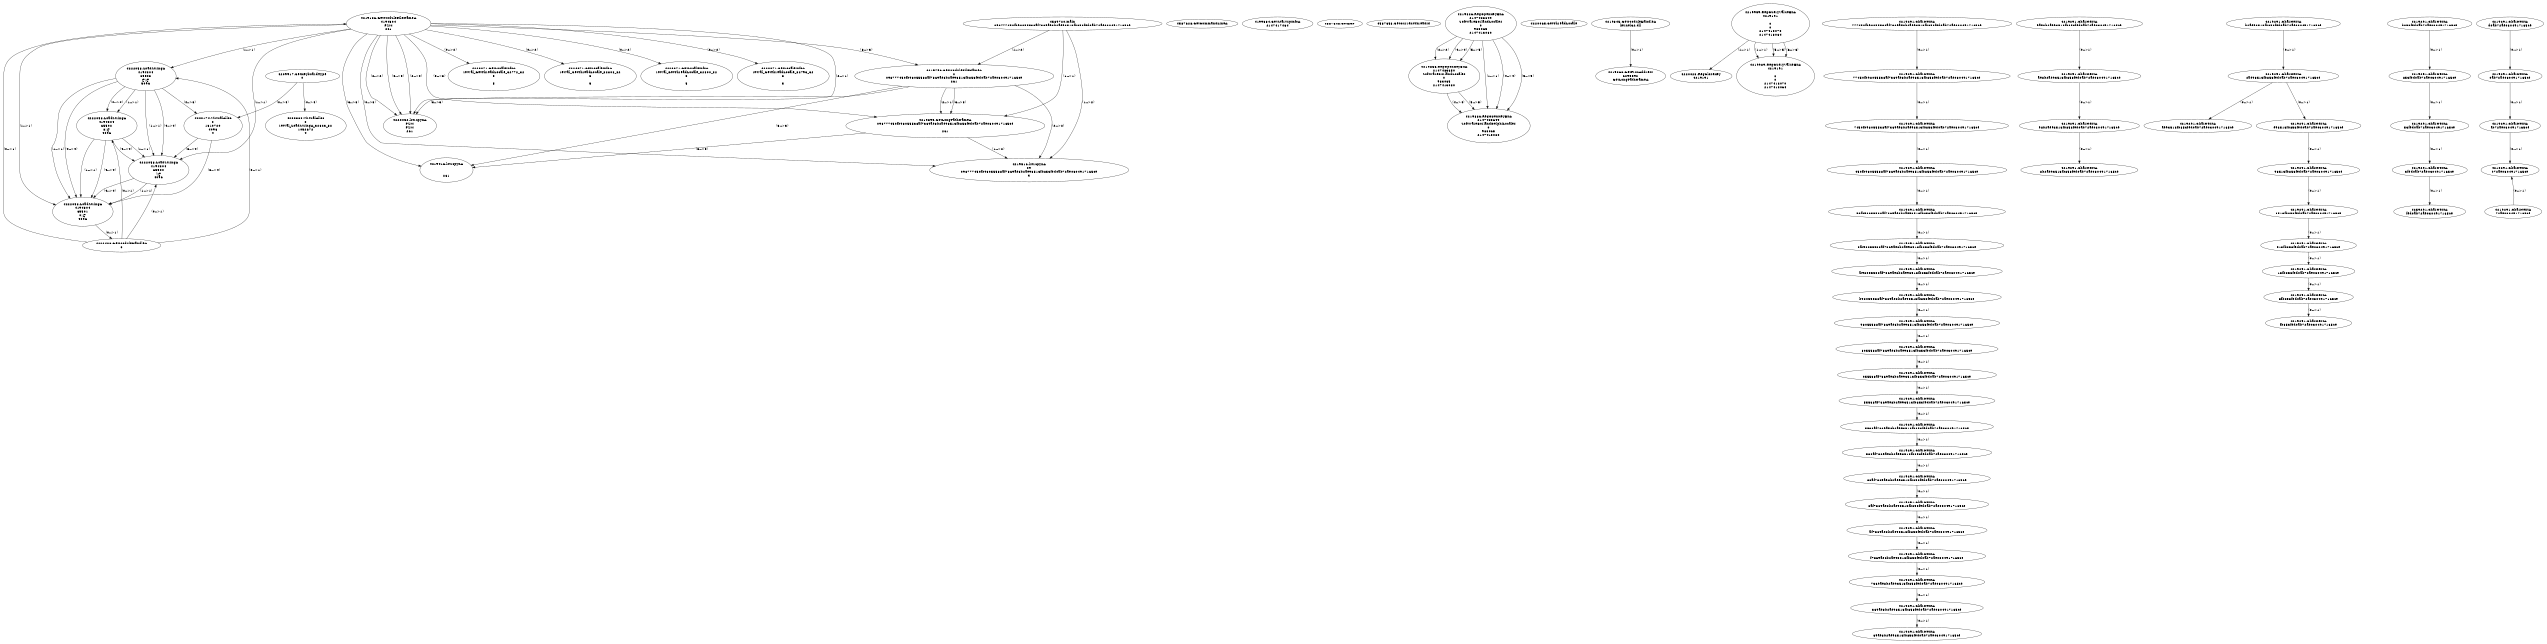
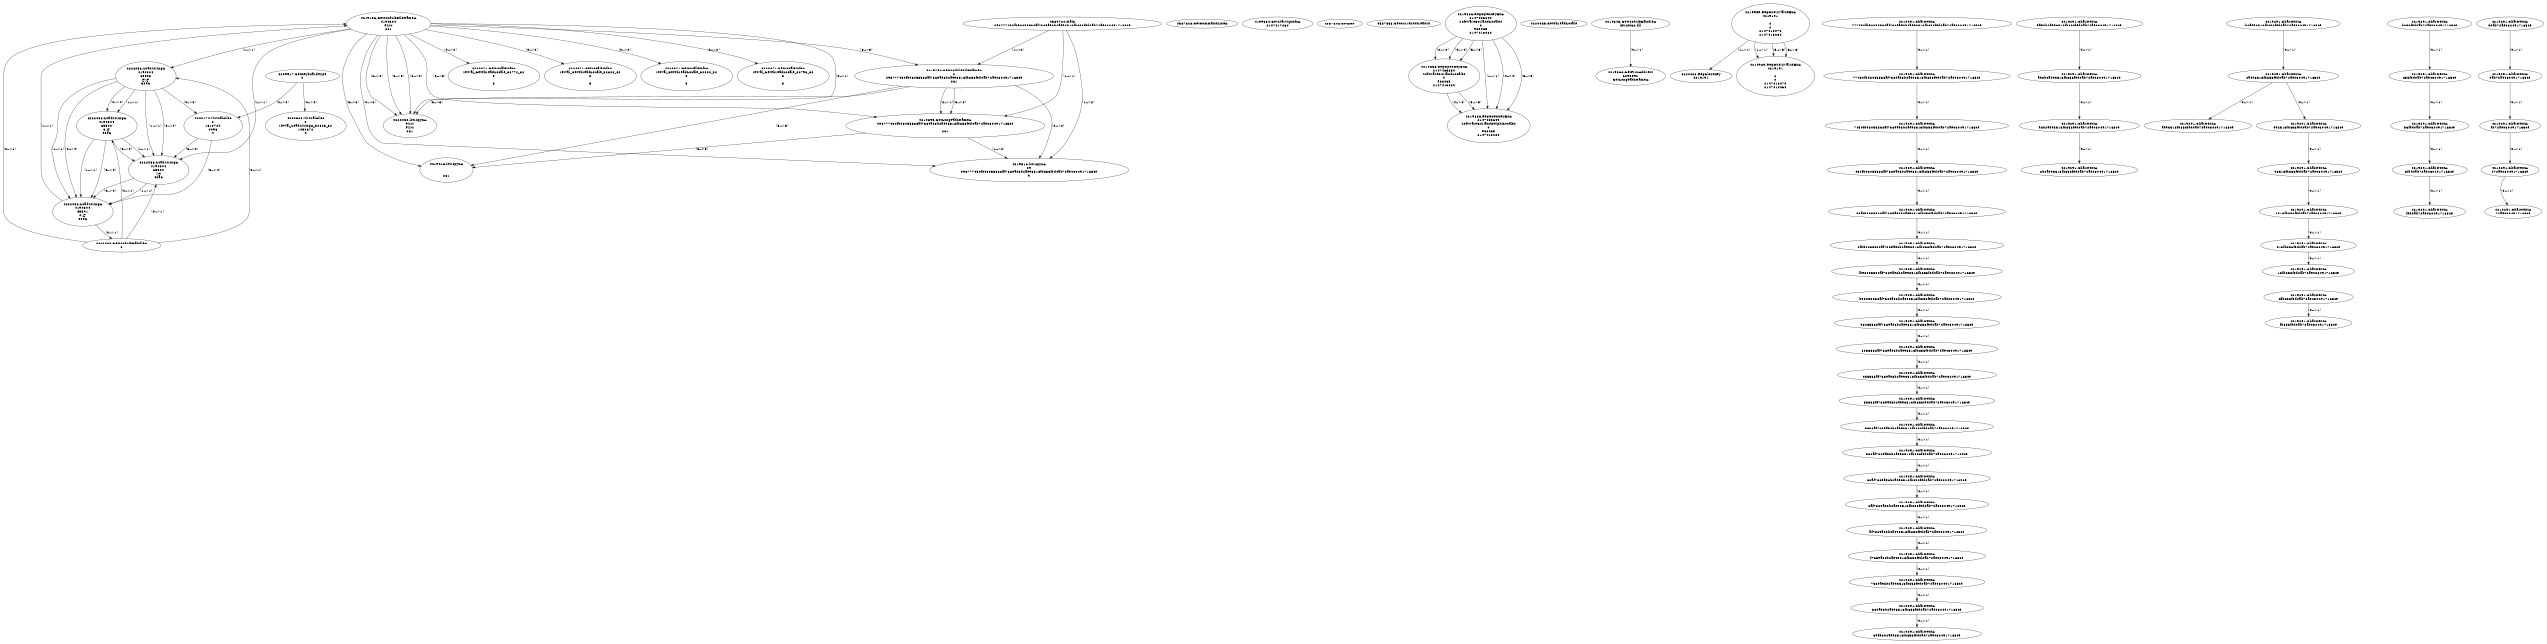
  digraph {
    n1 [label="4589720.main\n098777450fb98055538af7369ae8b2ae93513fb853fed0ab72ae0304917165ce"]
    n2 [label="4219796.GetModuleFileNameA\n0\n098777450fb98055538af7369ae8b2ae93513fb853fed0ab72ae0304917165ce\n261"]
    n3 [label="4219395.GetLongPathNameA\n098777450fb98055538af7369ae8b2ae93513fb853fed0ab72ae0304917165ce\n\n261"]
    n4 [label="4219516.lstrcpynA\n09\n098777450fb98055538af7369ae8b2ae93513fb853fed0ab72ae0304917165ce\n3"]
    n5 [label="4220052.lstrcpynA\nPZM\nPZM\n261"]
    n6 [label="4219416.lstrcpynA\n\n\n261"]
    n7 [label="4222408.GetModuleHandleA\n0"]
    n8 [label="4219186.GetModuleFileNameA\n4194304\nPZM\n261"]
    n9 [label="4222058.LoadStringA\n4194304\n65503\n@|@\n5096"]
    n10 [label="4222058.LoadStringA\n4194304\n65502\n8|@\n4096"]
    n11 [label="4222058.LoadStringA\n4194304\n65500\n(|@\n4096"]
    n12 [label="4222058.LoadStringA\n4194304\n65501\n0|@\n4096"]
    n13 [label="4220071.GetLocaleInfoA\nretval_GetThreadLocale_32772_32\n3\n\n5"]
    n14 [label="4224071.GetLocaleInfoA\nretval_GetThreadLocale_32808_32\n3\n\n5"]
    n15 [label="4220071.GetLocaleInfoA\nretval_GetThreadLocale_32800_32\n3\n\n5"]
    n16 [label="4220071.GetLocaleInfoA\nretval_GetThreadLocale_32793_32\n3\n\n5"]
    n17 [label="4200174.VirtualAlloc\n0\n1310720\n4096\n4"]
    n18 [label="4209917.GetKeyboardType\n0"]
    n19 [label="4200368.VirtualAlloc\n0\nretval_LoadStringA_32823_32\n1052672\n4"]
    n20 [label="4587628.GetCommandLineA\n"]
    n21 [label="4199334.GetStartupInfoA\n2147417464"]
    n22 [label="4587648.GetACP\n"]
    n23 [label="4587658.GetCurrentThreadId\n"]
    n24 [label="4219826.RegOpenKeyExA\n2147483649\nSoftware\Borland\Locales\n0\n983065\n2147413080"]
    n25 [label="4219856.RegOpenKeyExA\n2147483650\nSoftware\Borland\Locales\n0\n983065\n2147413080"]
    n26 [label="4219886.RegOpenKeyExA\n2147483649\nSoftware\Borland\Delphi\Locales\n0\n983065\n2147413080"]
    n27 [label="4220065.GetThreadLocale\n"]
    n28 [label="4219345.GetModuleHandleA\nkernel32.dll"]
    n29 [label="4219368.GetProcAddress\n6295592\nGetLongPathNameA"]
    n30 [label="4219959.RegQueryValueExA\n4219191\n\n0\n0\n2147413070\n2147413064"]
    n31 [label="4220023.RegCloseKey\n4219191"]
    n32 [label="4219989.RegQueryValueExA\n4219191\n\n0\n0\n2147413070\n2147413064"]
    n33 [label="4219291.CharNextA\n777450fb98055538af7369ae8b2ae93513fb853fed0ab72ae0304917165ce"]
    n34 [label="4219291.CharNextA\n77450fb98055538af7369ae8b2ae93513fb853fed0ab72ae0304917165ce"]
    n35 [label="4219291.CharNextA\n7450fb98055538af7369ae8b2ae93513fb853fed0ab72ae0304917165ce"]
    n36 [label="4219291.CharNextA\n450fb98055538af7369ae8b2ae93513fb853fed0ab72ae0304917165ce"]
    n37 [label="4219291.CharNextA\n50fb98055538af7369ae8b2ae93513fb853fed0ab72ae0304917165ce"]
    n38 [label="4219291.CharNextA\n0fb98055538af7369ae8b2ae93513fb853fed0ab72ae0304917165ce"]
    n39 [label="4219291.CharNextA\nfb98055538af7369ae8b2ae93513fb853fed0ab72ae0304917165ce"]
    n40 [label="4219291.CharNextA\nb98055538af7369ae8b2ae93513fb853fed0ab72ae0304917165ce"]
    n41 [label="4219291.CharNextA\n98055538af7369ae8b2ae93513fb853fed0ab72ae0304917165ce"]
    n42 [label="4219291.CharNextA\n8055538af7369ae8b2ae93513fb853fed0ab72ae0304917165ce"]
    n43 [label="4219291.CharNextA\n055538af7369ae8b2ae93513fb853fed0ab72ae0304917165ce"]
    n44 [label="4219291.CharNextA\n55538af7369ae8b2ae93513fb853fed0ab72ae0304917165ce"]
    n45 [label="4219291.CharNextA\n5538af7369ae8b2ae93513fb853fed0ab72ae0304917165ce"]
    n46 [label="4219291.CharNextA\n538af7369ae8b2ae93513fb853fed0ab72ae0304917165ce"]
    n47 [label="4219291.CharNextA\n38af7369ae8b2ae93513fb853fed0ab72ae0304917165ce"]
    n48 [label="4219291.CharNextA\n8af7369ae8b2ae93513fb853fed0ab72ae0304917165ce"]
    n49 [label="4219291.CharNextA\naf7369ae8b2ae93513fb853fed0ab72ae0304917165ce"]
    n50 [label="4219291.CharNextA\nf7369ae8b2ae93513fb853fed0ab72ae0304917165ce"]
    n51 [label="4219291.CharNextA\n7369ae8b2ae93513fb853fed0ab72ae0304917165ce"]
    n52 [label="4219291.CharNextA\n369ae8b2ae93513fb853fed0ab72ae0304917165ce"]
    n53 [label="4219291.CharNextA\n69ae8b2ae93513fb853fed0ab72ae0304917165ce"]
    n54 [label="4219291.CharNextA\n9ae8b2ae93513fb853fed0ab72ae0304917165ce"]
    n55 [label="4219291.CharNextA\nae8b2ae93513fb853fed0ab72ae0304917165ce"]
    n56 [label="4219291.CharNextA\ne8b2ae93513fb853fed0ab72ae0304917165ce"]
    n57 [label="4219291.CharNextA\n8b2ae93513fb853fed0ab72ae0304917165ce"]
    n58 [label="4219291.CharNextA\nb2ae93513fb853fed0ab72ae0304917165ce"]
    n59 [label="4219291.CharNextA\n2ae93513fb853fed0ab72ae0304917165ce"]
    n60 [label="4219291.CharNextA\nae93513fb853fed0ab72ae0304917165ce"]
    n61 [label="4219291.CharNextA\ne93513fb853fed0ab72ae0304917165ce"]
    n62 [label="4219291.CharNextA\n93513fb853fed0ab72ae0304917165ce"]
    n63 [label="4219291.CharNextA\n3513fb853fed0ab72ae0304917165ce"]
    n64 [label="4219291.CharNextA\n513fb853fed0ab72ae0304917165ce"]
    n65 [label="4219291.CharNextA\n13fb853fed0ab72ae0304917165ce"]
    n66 [label="4219291.CharNextA\n3fb853fed0ab72ae0304917165ce"]
    n67 [label="4219291.CharNextA\nfb853fed0ab72ae0304917165ce"]
    n68 [label="4219291.CharNextA\nb853fed0ab72ae0304917165ce"]
    n69 [label="4219291.CharNextA\n853fed0ab72ae0304917165ce"]
    n70 [label="4219291.CharNextA\n53fed0ab72ae0304917165ce"]
    n71 [label="4219291.CharNextA\n3fed0ab72ae0304917165ce"]
-   n72 [label="4259291.CharNextA\nfed0ab72ae0304917165ce"]
+   n72 [label="4219291.CharNextA\nfed0ab72ae0304917165ce"]
    n73 [label="4219291.CharNextA\nd0ab72ae0304917165ce"]
    n74 [label="4219291.CharNextA\n0ab72ae0304917165ce"]
    n75 [label="4219291.CharNextA\nab72ae0304917165ce"]
    n76 [label="4210291.CharNextA\nb72ae0304917165ce"]
    n77 [label="4219291.CharNextA\n72ae0304917165ce"]
    n1 -> n2 [label="(1-->2)"]
    n1 -> n3 [label="(1-->1)"]
    n1 -> n4 [label="(1-->2)"]
    n2 -> n3 [label="(2-->1)"]
    n2 -> n3 [label="(3-->3)"]
    n2 -> n4 [label="(2-->2)"]
    n2 -> n5 [label="(3-->3)"]
    n2 -> n6 [label="(3-->3)"]
    n3 -> n4 [label="(1-->2)"]
    n3 -> n6 [label="(3-->3)"]
    n7 -> n8 [label="(0-->1)"]
    n7 -> n9 [label="(0-->1)"]
    n7 -> n10 [label="(0-->1)"]
    n7 -> n11 [label="(0-->1)"]
    n8 -> n2 [label="(3-->3)"]
    n8 -> n3 [label="(3-->3)"]
    n8 -> n4 [label="(0-->3)"]
    n8 -> n5 [label="(2-->1)"]
    n8 -> n5 [label="(2-->2)"]
    n8 -> n5 [label="(3-->3)"]
    n8 -> n5 [label="(2-->0)"]
    n8 -> n6 [label="(3-->3)"]
    n8 -> n9 [label="(1-->1)"]
    n8 -> n11 [label="(1-->1)"]
-   n8 -> n12 [label="(1-->1)"]
+   n12 -> n8 [label="(1-->1)"]
    n8 -> n13 [label="(0-->2)"]
    n8 -> n14 [label="(0-->2)"]
    n8 -> n15 [label="(0-->2)"]
    n8 -> n16 [label="(0-->2)"]
    n9 -> n10 [label="(1-->1)"]
    n9 -> n10 [label="(4-->4)"]
    n9 -> n11 [label="(1-->1)"]
    n9 -> n11 [label="(4-->4)"]
    n9 -> n12 [label="(1-->1)"]
    n9 -> n12 [label="(4-->4)"]
    n9 -> n17 [label="(4-->3)"]
    n10 -> n11 [label="(1-->1)"]
    n10 -> n11 [label="(4-->4)"]
    n10 -> n12 [label="(1-->1)"]
    n10 -> n12 [label="(4-->4)"]
    n11 -> n12 [label="(1-->1)"]
    n11 -> n12 [label="(4-->4)"]
    n12 -> n7 [label="(0-->1)"]
    n17 -> n11 [label="(3-->4)"]
    n17 -> n12 [label="(3-->4)"]
    n18 -> n17 [label="(0-->4)"]
    n18 -> n19 [label="(0-->4)"]
    n24 -> n25 [label="(2-->2)"]
    n24 -> n25 [label="(4-->4)"]
    n24 -> n25 [label="(5-->5)"]
    n24 -> n26 [label="(1-->1)"]
    n24 -> n26 [label="(4-->4)"]
    n24 -> n26 [label="(5-->5)"]
    n25 -> n26 [label="(4-->4)"]
    n25 -> n26 [label="(5-->5)"]
    n28 -> n29 [label="(0-->1)"]
    n30 -> n31 [label="(1-->1)"]
    n30 -> n32 [label="(1-->1)"]
    n30 -> n32 [label="(5-->5)"]
    n30 -> n32 [label="(6-->6)"]
    n33 -> n34 [label="(0-->1)"]
    n34 -> n35 [label="(0-->1)"]
    n35 -> n36 [label="(0-->1)"]
    n36 -> n37 [label="(0-->1)"]
    n37 -> n38 [label="(0-->1)"]
    n38 -> n39 [label="(0-->1)"]
    n39 -> n40 [label="(0-->1)"]
    n40 -> n41 [label="(0-->1)"]
    n41 -> n42 [label="(0-->1)"]
    n42 -> n43 [label="(0-->1)"]
    n43 -> n44 [label="(0-->1)"]
    n44 -> n45 [label="(0-->1)"]
    n45 -> n46 [label="(0-->1)"]
    n46 -> n47 [label="(0-->1)"]
    n47 -> n48 [label="(0-->1)"]
    n48 -> n49 [label="(0-->1)"]
    n49 -> n50 [label="(0-->1)"]
    n50 -> n51 [label="(0-->1)"]
    n51 -> n52 [label="(0-->1)"]
    n52 -> n53 [label="(0-->1)"]
    n54 -> n55 [label="(0-->1)"]
    n55 -> n56 [label="(0-->1)"]
    n56 -> n57 [label="(0-->1)"]
    n58 -> n59 [label="(0-->1)"]
    n59 -> n60 [label="(0-->1)"]
    n59 -> n61 [label="(0-->1)"]
    n61 -> n62 [label="(0-->1)"]
    n62 -> n63 [label="(0-->1)"]
    n63 -> n64 [label="(0-->1)"]
    n64 -> n65 [label="(0-->1)"]
-   n65 -> n66 [label="(0-->1)"]
    n66 -> n67 [label="(0-->1)"]
    n68 -> n69 [label="(0-->1)"]
    n69 -> n70 [label="(0-->1)"]
    n70 -> n71 [label="(0-->1)"]
    n71 -> n72 [label="(0-->1)"]
    n73 -> n74 [label="(0-->1)"]
    n74 -> n75 [label="(0-->1)"]
    n75 -> n76 [label="(0-->1)"]
-   n77 -> n76 [label="(0-->1)"]
+   n76 -> n77 [label="(0-->1)"]
  }
